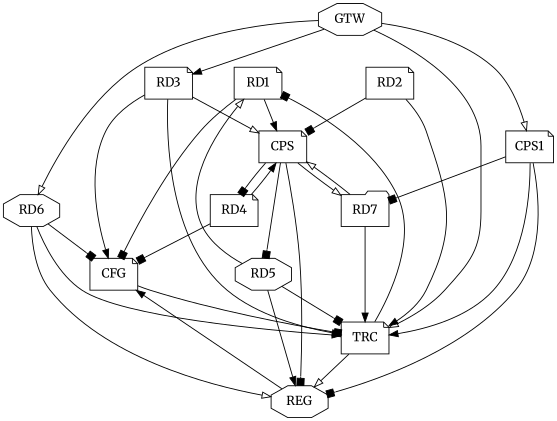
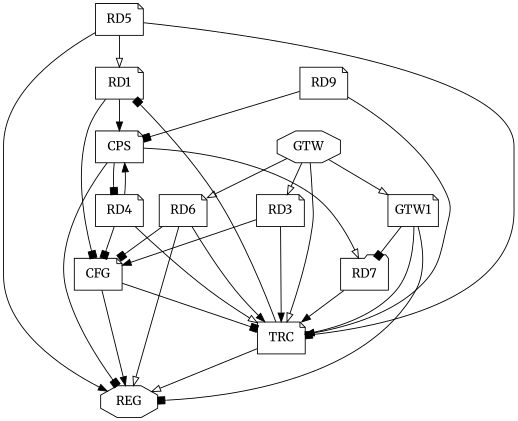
  strict digraph {
    fontname=Merriweather
    node [fontname=Merriweather shape=note]
    edge [arrowhead=box fontname=Merriweather]
    n1 [label=RD1]
    n2 [label=CPS]
    n3 [label=CFG]
    n4 [label=RD4]
-   n5 [label=RD5 shape=octagon]
+   n5 [label=RD5]
    n6 [label=REG shape=octagon]
    n7 [label=RD7 shape=folder]
    n8 [label=TRC]
-   n9 [label=RD2]
+   n9 [label=RD9]
    n10 [label=RD3]
-   n11 [label=RD6 shape=octagon]
-   n12 [label=CPS1]
+   n11 [label=RD6]
+   n12 [label=GTW1]
    n13 [label=GTW shape=octagon]
    n1 -> n2 [arrowhead=normal]
    n1 -> n3
    n2 -> n4
-   n2 -> n5
    n2 -> n6
    n2 -> n7 [arrowhead=onormal]
    n3 -> n8
    n4 -> n2 [arrowhead=normal]
    n4 -> n3
+   n4 -> n8 [arrowhead=onormal]
    n5 -> n1 [arrowhead=onormal]
    n5 -> n6 [arrowhead=normal]
    n5 -> n8
-   n6 -> n3 [arrowhead=normal]
-   n7 -> n2 [arrowhead=onormal]
+   n3 -> n6 [arrowhead=normal]
    n7 -> n8 [arrowhead=normal]
    n8 -> n1
    n8 -> n6 [arrowhead=onormal]
    n9 -> n2
    n9 -> n8 [arrowhead=normal]
-   n10 -> n2 [arrowhead=onormal]
    n10 -> n3 [arrowhead=normal]
    n10 -> n8 [arrowhead=normal]
    n11 -> n3
    n11 -> n6 [arrowhead=onormal]
    n11 -> n8 [arrowhead=normal]
    n12 -> n6
    n12 -> n7
    n12 -> n8 [arrowhead=normal]
    n13 -> n8 [arrowhead=onormal]
-   n13 -> n10 [arrowhead=normal]
+   n13 -> n10 [arrowhead=onormal]
    n13 -> n11 [arrowhead=onormal]
    n13 -> n12 [arrowhead=onormal]
  }
